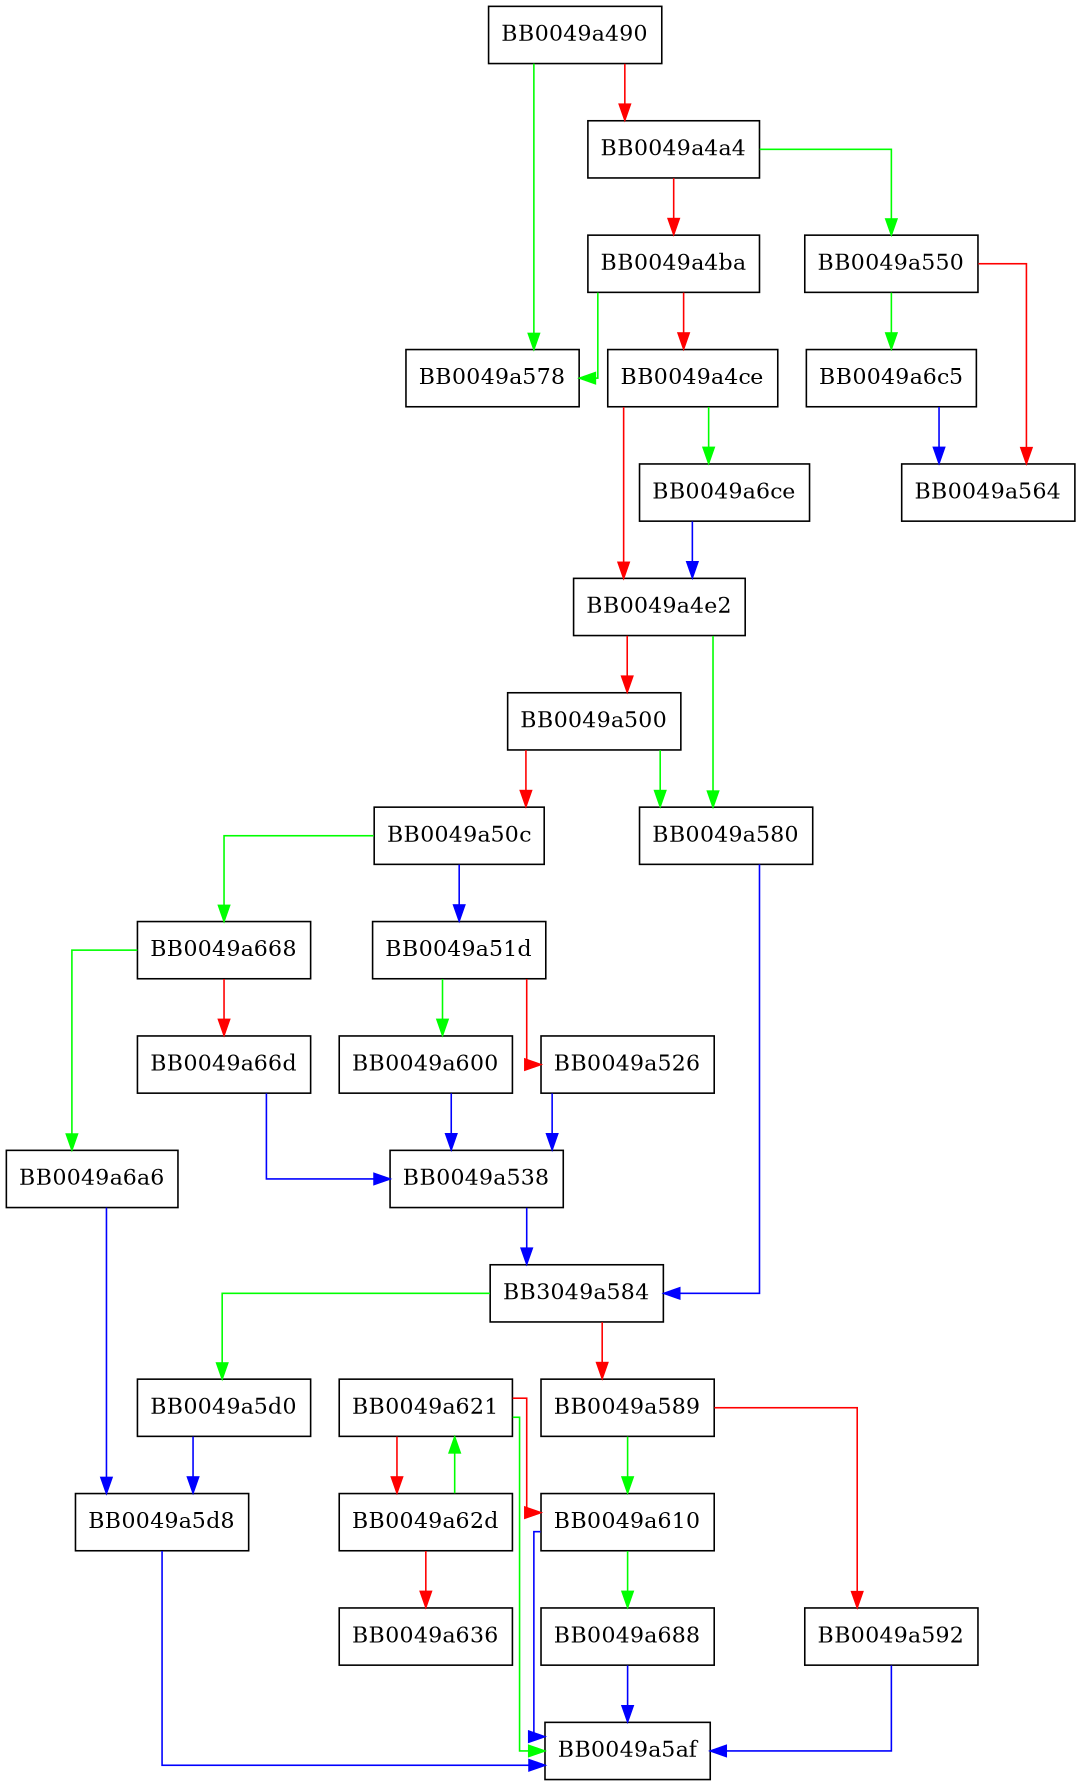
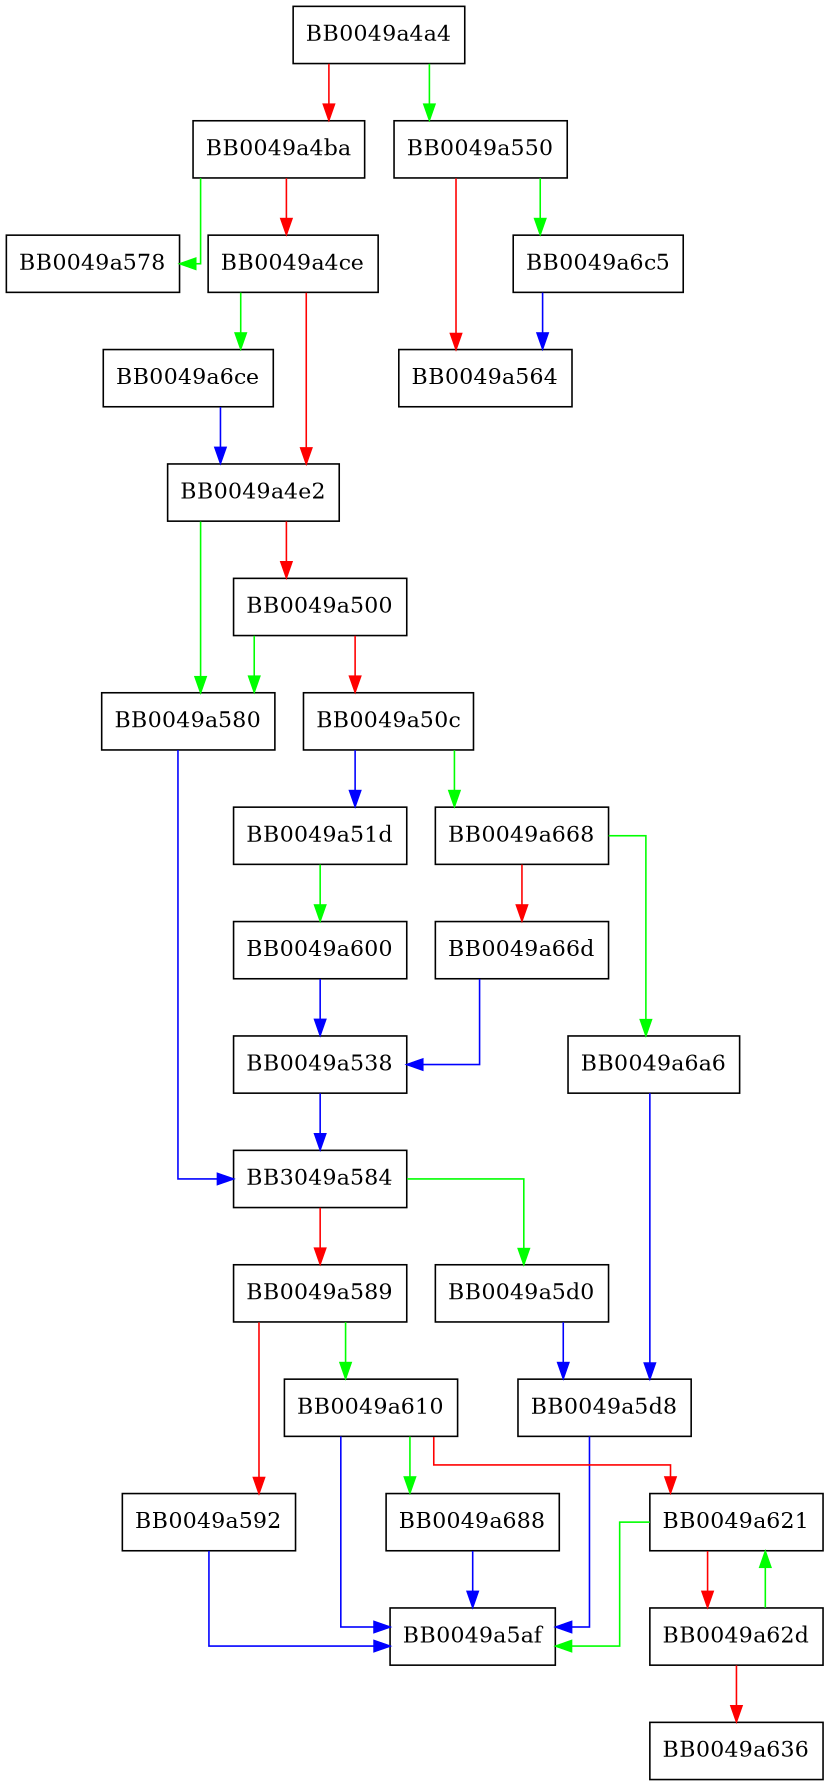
  digraph {
    splines=ortho
    node [shape=box]
    edge [color=green]
-   BB0049a490
    BB0049a578
    BB0049a4a4
    BB0049a550
    BB0049a4ba
    BB0049a6c5
    BB0049a564
    BB0049a4ce
    BB0049a6ce
    BB0049a4e2
    BB0049a580
    BB0049a500
    n13 [label=BB3049a584]
    BB0049a50c
    BB0049a5d0
    BB0049a589
    BB0049a668
    BB0049a51d
    BB0049a6a6
    BB0049a66d
    BB0049a600
-   BB0049a526
    BB0049a5d8
    BB0049a538
    BB0049a610
    BB0049a592
    BB0049a5af
    BB0049a688
    BB0049a621
    BB0049a62d
    BB0049a636
-   BB0049a490 -> BB0049a578
-   BB0049a490 -> BB0049a4a4 [color=red]
    BB0049a4a4 -> BB0049a550
    BB0049a4a4 -> BB0049a4ba [color=red]
    BB0049a550 -> BB0049a6c5
    BB0049a550 -> BB0049a564 [color=red]
    BB0049a4ba -> BB0049a578
    BB0049a4ba -> BB0049a4ce [color=red]
    BB0049a6c5 -> BB0049a564 [color=blue]
    BB0049a4ce -> BB0049a6ce
    BB0049a4ce -> BB0049a4e2 [color=red]
    BB0049a6ce -> BB0049a4e2 [color=blue]
    BB0049a4e2 -> BB0049a580
    BB0049a4e2 -> BB0049a500 [color=red]
    BB0049a580 -> n13 [color=blue]
    BB0049a500 -> BB0049a580
    BB0049a500 -> BB0049a50c [color=red]
    n13 -> BB0049a5d0
    n13 -> BB0049a589 [color=red]
    BB0049a50c -> BB0049a668
    BB0049a50c -> BB0049a51d [color=blue]
    BB0049a5d0 -> BB0049a5d8 [color=blue]
    BB0049a589 -> BB0049a610
    BB0049a589 -> BB0049a592 [color=red]
    BB0049a668 -> BB0049a6a6
    BB0049a668 -> BB0049a66d [color=red]
    BB0049a51d -> BB0049a600
-   BB0049a51d -> BB0049a526 [color=red]
    BB0049a6a6 -> BB0049a5d8 [color=blue]
    BB0049a66d -> BB0049a538 [color=blue]
    BB0049a600 -> BB0049a538 [color=blue]
-   BB0049a526 -> BB0049a538 [color=blue]
    BB0049a5d8 -> BB0049a5af [color=blue]
    BB0049a538 -> n13 [color=blue]
    BB0049a610 -> BB0049a5af [color=blue]
    BB0049a610 -> BB0049a688
-   BB0049a621 -> BB0049a610 [color=red]
+   BB0049a610 -> BB0049a621 [color=red]
    BB0049a592 -> BB0049a5af [color=blue]
    BB0049a688 -> BB0049a5af [color=blue]
    BB0049a621 -> BB0049a5af
    BB0049a621 -> BB0049a62d [color=red]
    BB0049a62d -> BB0049a621
    BB0049a62d -> BB0049a636 [color=red]
  }
